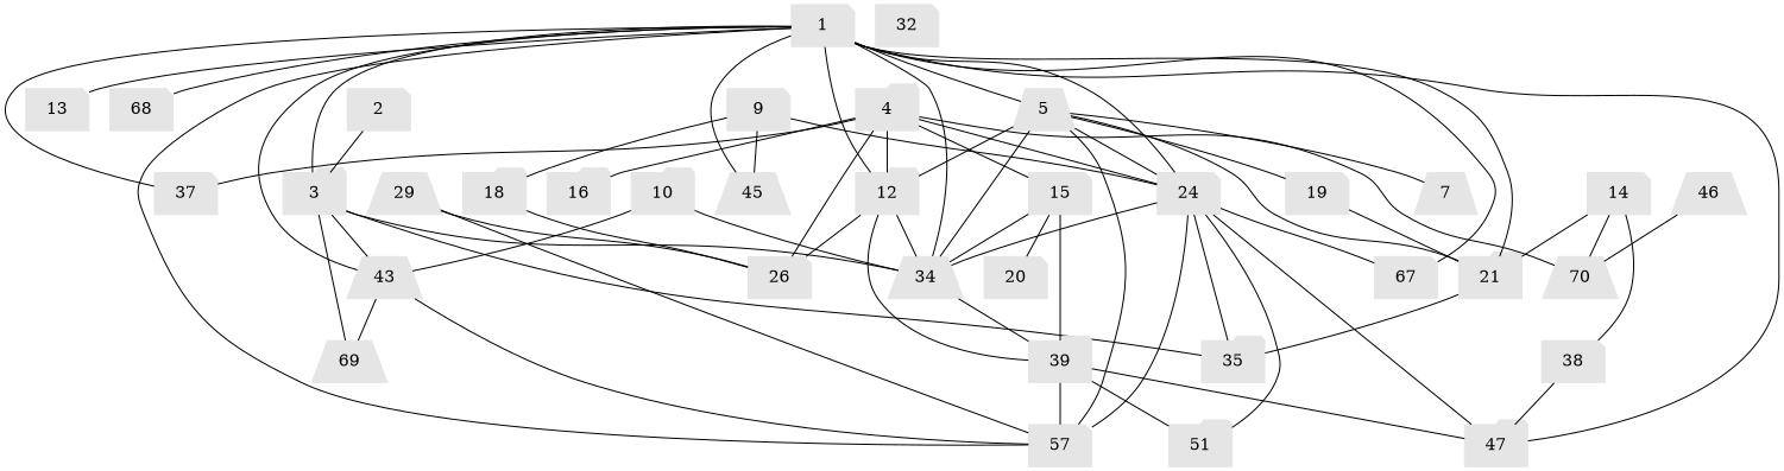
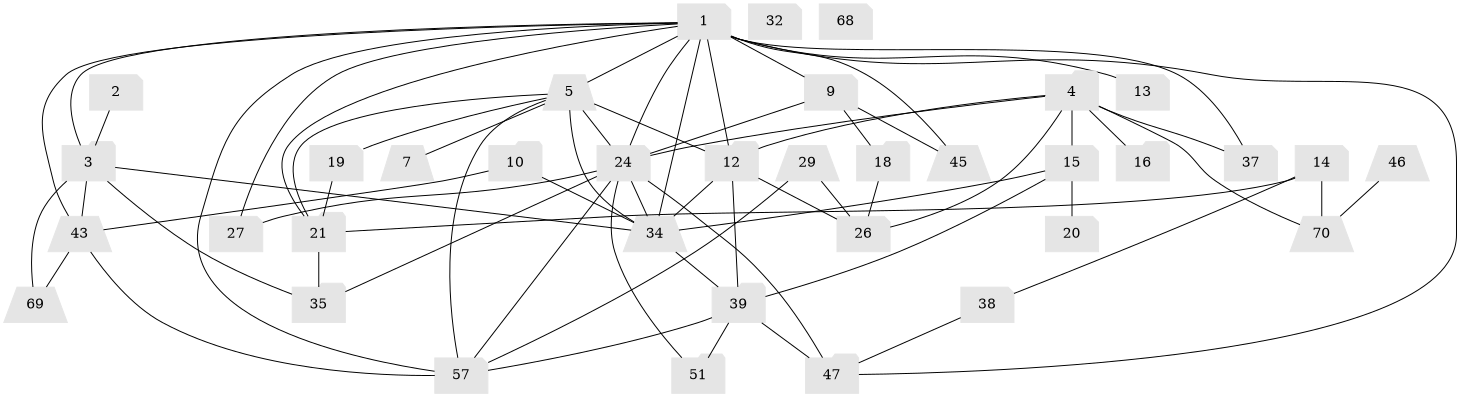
  graph {
    node [color=gray90 shape=note style=filled]
    1 [super="+59+22"]
    3 [shape=folder super="+40+49"]
    5 [shape=trapezium super="+63+11+6"]
    9 [super="+23"]
    12 [shape=folder super="+30+42"]
    13
    21 [shape=folder]
    24 [super="+25"]
-   27 [label=67]
+   27
    34 [shape=trapezium super="+54+56"]
    37
    43 [shape=trapezium super="+50+48"]
    45 [shape=trapezium super="+62"]
    47 [shape=folder super="+52"]
    57 [super="+67"]
    35 [shape=folder super="+41"]
    69 [shape=trapezium]
    7 [shape=trapezium]
    19
    18 [shape=folder]
    26
    39 [shape=folder super="+66"]
    51 [shape=folder]
    2
    4 [shape=folder super="+8"]
    15 [super="+55"]
    16 [shape=folder]
    70 [shape=trapezium super="+72"]
    20 [super="+64"]
    10 [shape=folder super="+65"]
    14
    38
    29 [shape=trapezium]
    32
    46 [shape=trapezium]
    68
    1 -- 3
    1 -- 5
-   1 -- 68
+   1 -- 9
    1 -- 12 [weight=3]
    1 -- 13
    1 -- 21
    1 -- 24
    1 -- 27
    1 -- 34
    1 -- 37
    1 -- 43
    1 -- 45
    1 -- 47
    1 -- 57
    3 -- 34
    3 -- 43
    3 -- 35
    3 -- 69
    5 -- 12 [weight=3]
    5 -- 21
    5 -- 24
    5 -- 34 [weight=2]
    5 -- 57 [weight=2]
    5 -- 7
    5 -- 19
    9 -- 24
    9 -- 45
    9 -- 18
    12 -- 34 [weight=2]
    12 -- 26
    12 -- 39
    21 -- 35
    24 -- 27
    24 -- 34
    24 -- 47
    24 -- 57
    24 -- 35
    24 -- 51
    34 -- 39
    43 -- 57
    43 -- 69
    19 -- 21
    18 -- 26
    39 -- 47
    39 -- 57
    39 -- 51
    2 -- 3
    4 -- 12
    4 -- 24
    4 -- 37
    4 -- 26
    4 -- 15 [weight=2]
    4 -- 16
    4 -- 70
    15 -- 34
    15 -- 39
    15 -- 20
    10 -- 34
    10 -- 43
    14 -- 21
    14 -- 70
    14 -- 38
    38 -- 47
    29 -- 57
    29 -- 26
    46 -- 70
  }
